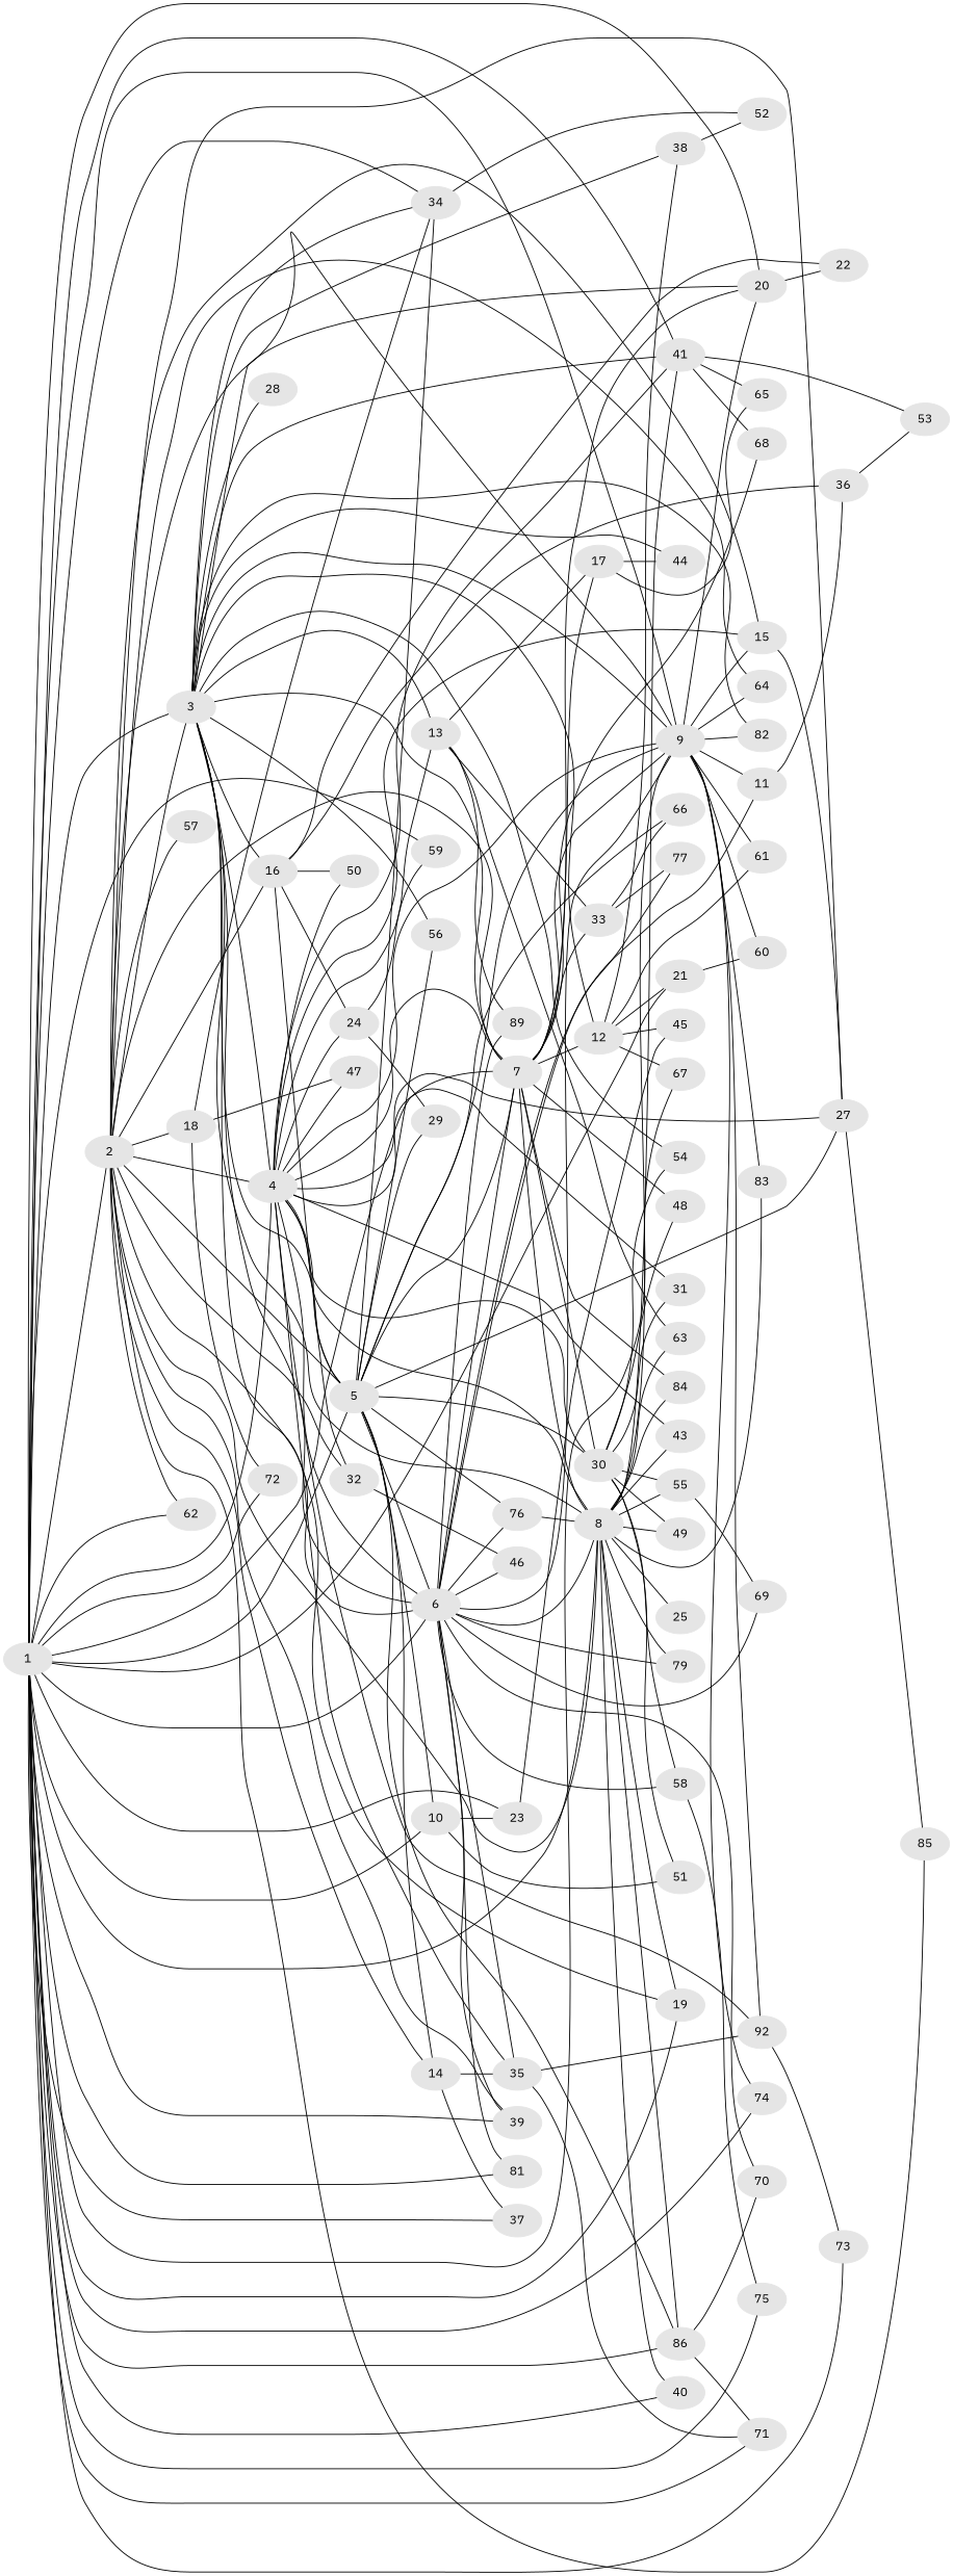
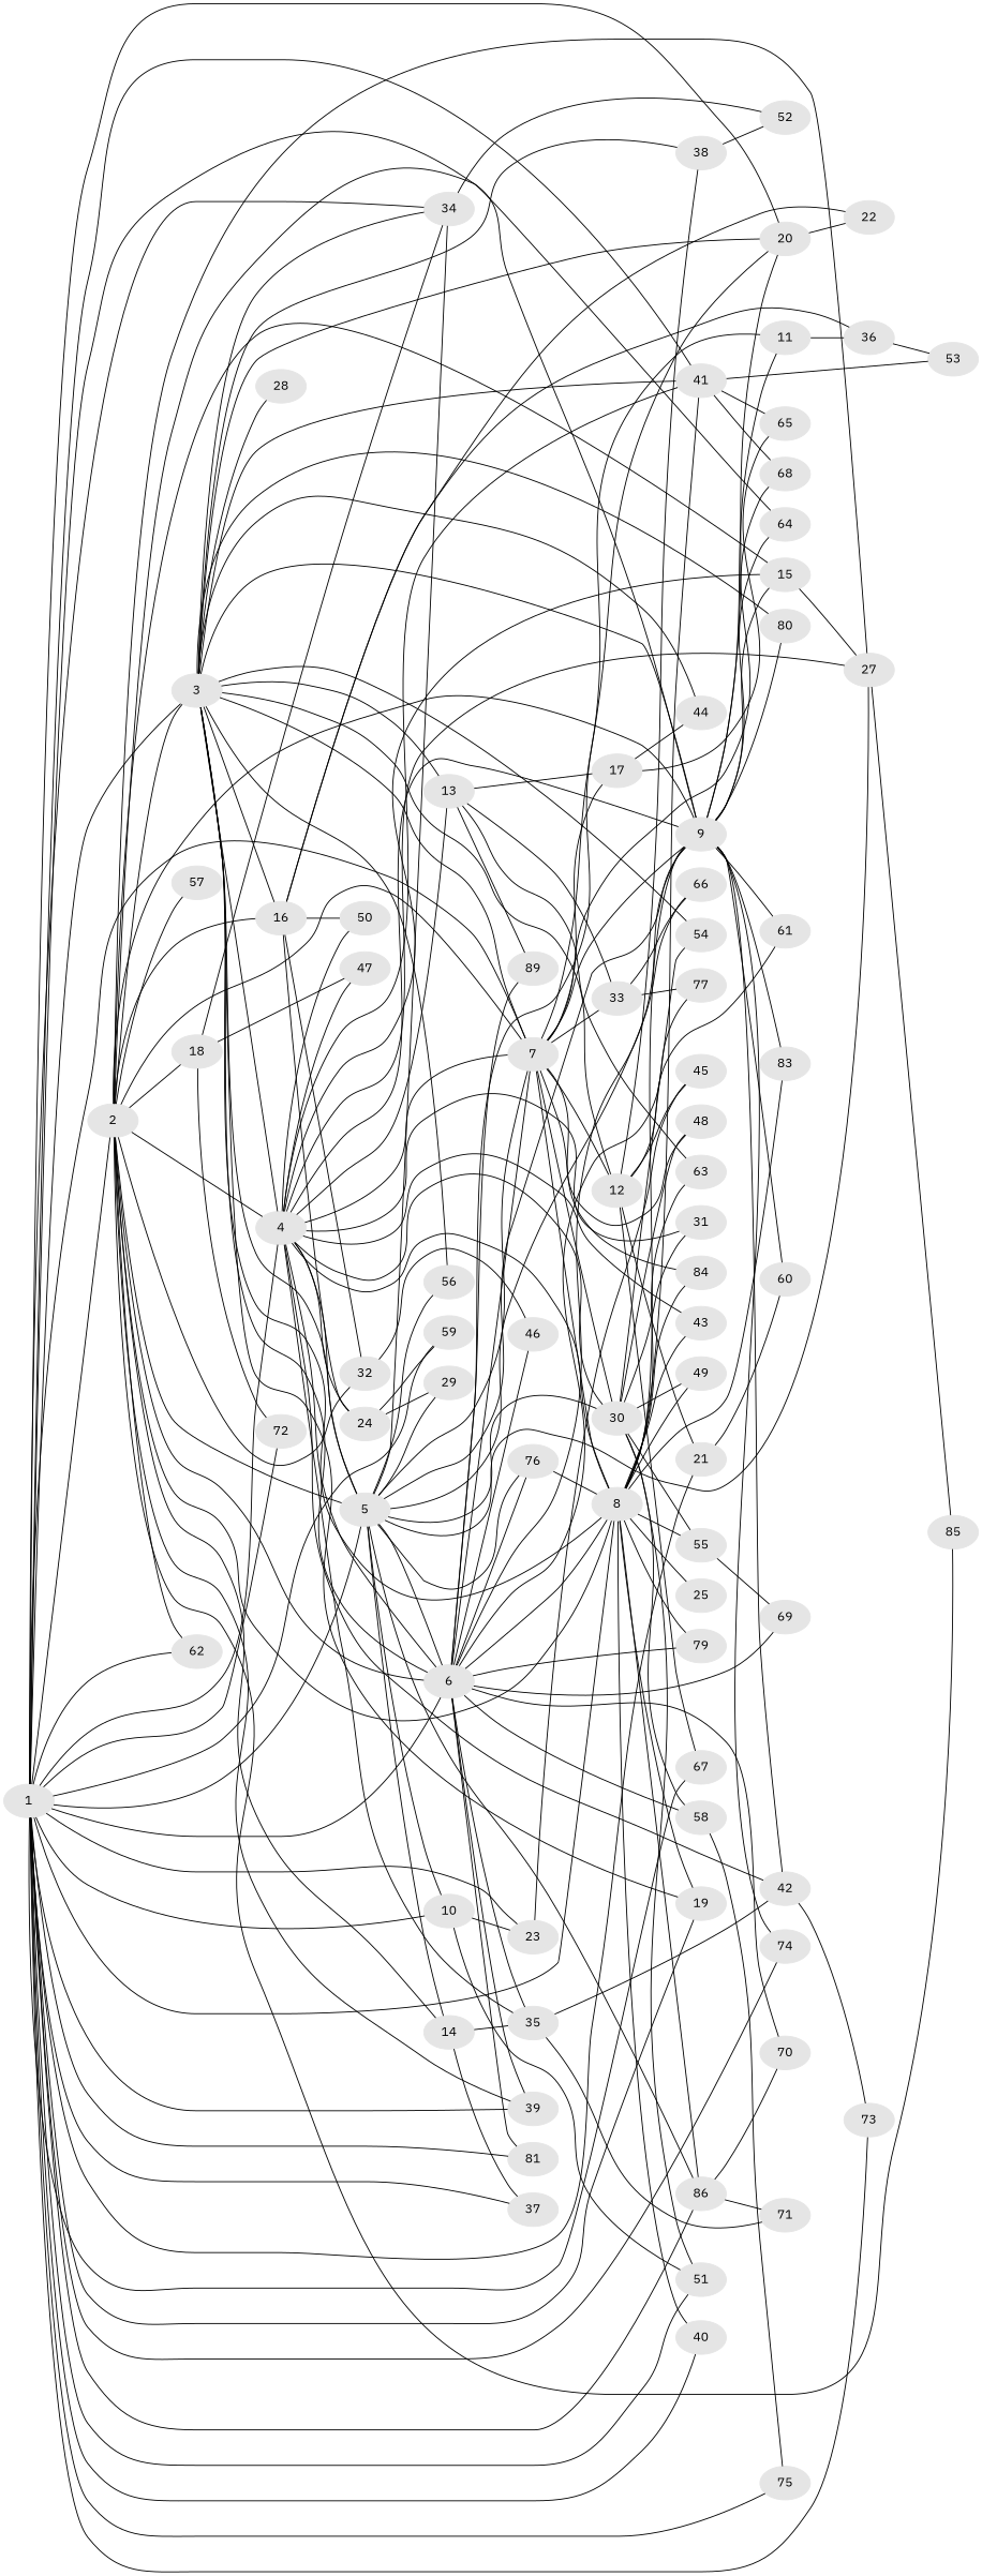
  graph {
    fontname="IBM Plex Sans"
    rankdir=LR
    node [color=gray90 fontname="IBM Plex Sans" style=filled]
    edge [fontname="IBM Plex Sans" weight=1.0]
    1
    2
    3
    4
    5
    6
    7
    8
    9
    10
    19
    20
    21
    23
    n15 [label=86]
    34
    37
    39
    40
    41
    51
    59
    62
    67
    72
    73
    74
    75
    81
    14
    15
    16
    18
    27
    32
    57
    64
    85
    12
    13
    28
    38
    44
    54
    56
-   80 [label=82]
+   80
    24
    30
    31
    35
-   42 [label=92]
+   42
    43
    47
    50
    29
    66
    76
    11
    46
    58
    69
    70
    77
    79
    n65 [label=89]
    17
    33
    48
    68
    84
    25
    49
    55
    63
    83
    60
    61
    22
    45
    71
    52
    65
    53
    36
    1 -- 2 [weight=2.0]
    1 -- 3 [weight=3.0]
    1 -- 4 [weight=2.0]
    1 -- 5 [weight=2.0]
    1 -- 6 [weight=2.0]
    1 -- 7 [weight=3.0]
    1 -- 8 [weight=3.0]
    1 -- 9 [weight=3.0]
    1 -- 10
    1 -- 19
    1 -- 20
    1 -- 21
    1 -- 23
    1 -- n15 [weight=2.0]
    1 -- 34
    1 -- 37
    1 -- 39
    1 -- 40
    1 -- 41 [weight=2.0]
-   1 -- 71
+   1 -- 51
    1 -- 59
    1 -- 62
    1 -- 67
    1 -- 72
    1 -- 73
    1 -- 74
    1 -- 75
    1 -- 81
    2 -- 3
    2 -- 4
    2 -- 5
    2 -- 6
    2 -- 7
    2 -- 8
    2 -- 9 [weight=2.0]
    2 -- 39
    2 -- 62
    2 -- 14
    2 -- 15
    2 -- 16
    2 -- 18
    2 -- 27 [weight=2.0]
    2 -- 32
    2 -- 57
    2 -- 64
    2 -- 85
    3 -- 4 [weight=2.0]
    3 -- 5
    3 -- 6
    3 -- 7
    3 -- 8
    3 -- 9
    3 -- 19
    3 -- 20
    3 -- 34
    3 -- 41
    3 -- 16
    3 -- 12
    3 -- 13
    3 -- 28
    3 -- 38
    3 -- 44
    3 -- 54
    3 -- 56
    3 -- 80
    4 -- 5
    4 -- 6 [weight=2.0]
    4 -- 7
    4 -- 8 [weight=2.0]
    4 -- 9
    4 -- 41
    4 -- 15
    4 -- 27
    4 -- 13
    4 -- 24
    4 -- 30
    4 -- 31
    4 -- 35
    4 -- 42
    4 -- 43
    4 -- 47
    4 -- 50
    5 -- 6
    5 -- 7
    5 -- 9
    5 -- 10
    5 -- n15
    5 -- 34
    5 -- 14
    5 -- 27 [weight=2.0]
    5 -- 56
    5 -- 30 [weight=2.0]
    5 -- 29
    5 -- 66
    5 -- 76
    6 -- 7 [weight=2.0]
    6 -- 8
    6 -- 9
    6 -- 39
    6 -- 81
    6 -- 35
    6 -- 76
    6 -- 11
    6 -- 46
    6 -- 58
    6 -- 69
    6 -- 70
    6 -- 77
    6 -- 79
    6 -- n65
    7 -- 8
    7 -- 9
    7 -- 20
    7 -- 12
    7 -- 30
    7 -- 17
    7 -- 33
    7 -- 48
    7 -- 68
    7 -- 84
    8 -- 9
    8 -- 19
    8 -- n15
    8 -- 40
    8 -- 41
    8 -- 43
    8 -- 79
    8 -- 84
    8 -- 25
    8 -- 49
    8 -- 55
    8 -- 63
    8 -- 83
    9 -- 20
    9 -- 74
    9 -- 15
    9 -- 64
    9 -- 80
    9 -- 42
    9 -- 11
    9 -- 83
    9 -- 60
    9 -- 61
    10 -- 23
    10 -- 51
    20 -- 22
    21 -- 60
    23 -- 45
    n15 -- 70
    n15 -- 71
    34 -- 52
    41 -- 68
    41 -- 65
    41 -- 53
    14 -- 37
    14 -- 35
    15 -- 27
    16 -- 32
    16 -- 24
    16 -- 50
    16 -- 22
    16 -- 36
    18 -- 34
    18 -- 72
    18 -- 47
    27 -- 85
    32 -- 46
    12 -- 21
    12 -- 67
    12 -- 38
    12 -- 61
    12 -- 45
    13 -- n65
    13 -- 17
    13 -- 33
    13 -- 63
    38 -- 52
    24 -- 59
    24 -- 29
    30 -- 51
    30 -- 54
    30 -- 31
    30 -- 58
    30 -- 48
    30 -- 49
    30 -- 55
    35 -- 42
    35 -- 71
    42 -- 73
    76 -- 8 [weight=2.0]
    11 -- 36
    58 -- 75
    17 -- 44
    17 -- 65
    33 -- 66
    33 -- 77
    55 -- 69
    36 -- 53
  }
